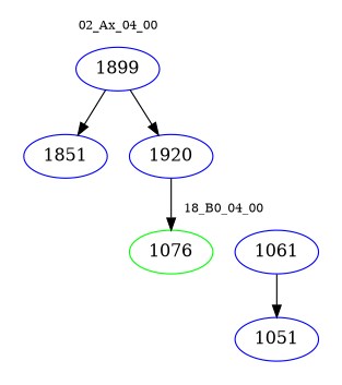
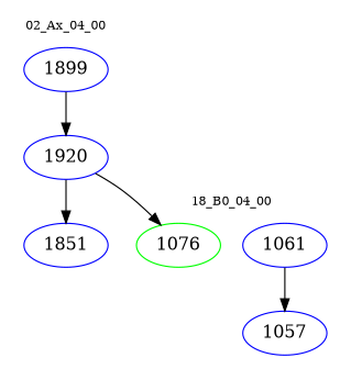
  digraph {
    node [color=blue]
    edge [color=black]
    n1 [label=1899]
    n2 [label=1851]
    n3 [label=1920]
    n4 [label=1061]
-   n5 [label=1051]
+   n5 [label=1057]
    n6 [color=green label=1076]
    subgraph cluster_1 {
      color=white
      fontsize=10
      label="02_Ax_04_00"
      n1
      n2
      n3
    }
    subgraph cluster_2 {
      color=white
      fontsize=10
      label="18_B0_04_00"
      n4
      n5
      n6
    }
-   n1 -> n2
+   n3 -> n2
    n1 -> n3
    n3 -> n6
    n4 -> n5
  }
